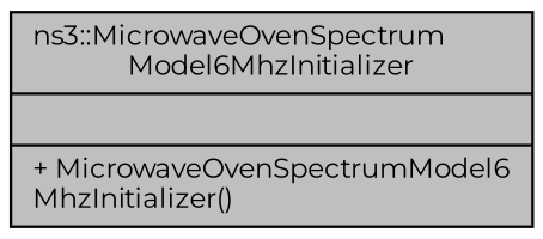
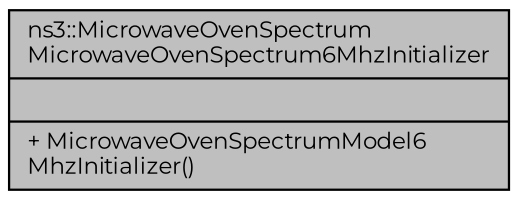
  digraph {
    fontname=Montserrat
-   n1 [color=black fillcolor=grey75 fontcolor=black fontname=Montserrat fontsize=10 height=0.2 label="{ns3::MicrowaveOvenSpectrum\lModel6MhzInitializer\n||+ MicrowaveOvenSpectrumModel6\lMhzInitializer()\l}" shape=record style=filled width=0.4]
+   n1 [color=black fillcolor=grey75 fontcolor=black fontname=Montserrat fontsize=10 height=0.2 label="{ns3::MicrowaveOvenSpectrum\lMicrowaveOvenSpectrum6MhzInitializer\n||+ MicrowaveOvenSpectrumModel6\lMhzInitializer()\l}" shape=record style=filled width=0.4]
  }
